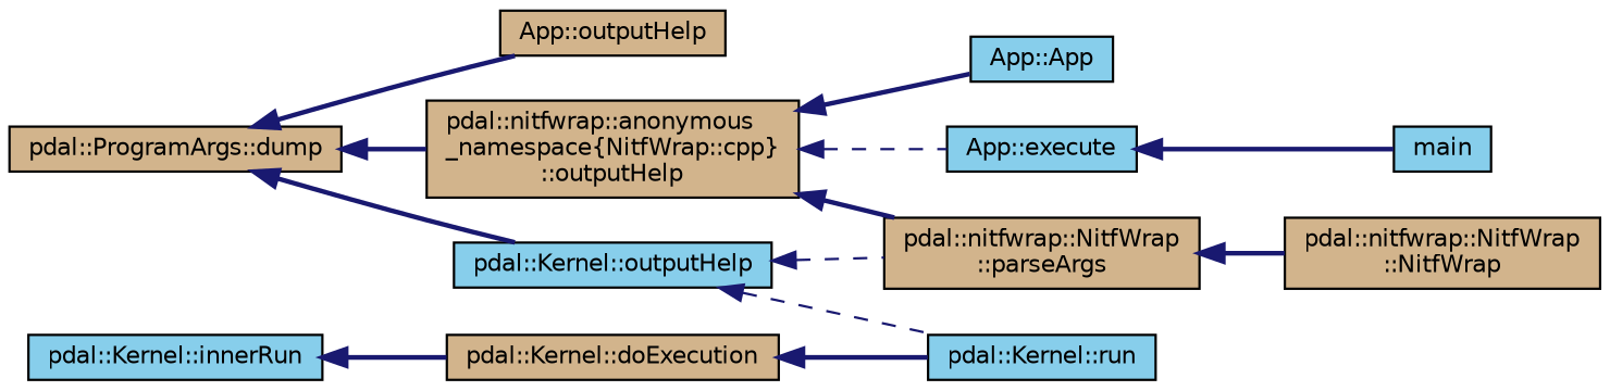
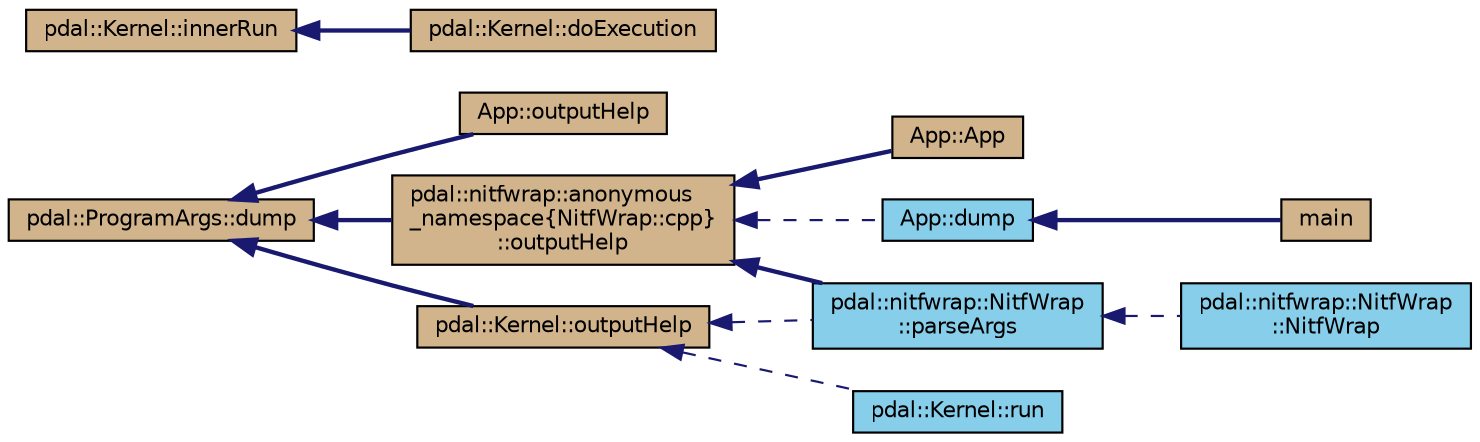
  digraph {
    fontname="DejaVu Sans"
    rankdir=LR
    node [color=black fillcolor=tan fontname="DejaVu Sans" fontsize=10 shape=record style=filled]
    edge [color=midnightblue dir=back fontname="DejaVu Sans" fontsize=10 labelfontname=Helvetica labelfontsize=10 style=bold]
    n1 [fontcolor=black height=0.2 label="pdal::ProgramArgs::dump" width=0.4]
    n2 [height=0.2 label="App::outputHelp" width=0.4]
    n3 [height=0.2 label="pdal::nitfwrap::anonymous\l_namespace\{NitfWrap::cpp\}\l::outputHelp" width=0.4]
-   n4 [fillcolor=skyblue height=0.2 label="pdal::Kernel::outputHelp" width=0.4]
-   n5 [fillcolor=skyblue height=0.2 label="App::App" width=0.4]
-   n6 [fillcolor=skyblue height=0.2 label="App::execute" width=0.4]
-   n7 [height=0.2 label="pdal::nitfwrap::NitfWrap\l::parseArgs" width=0.4]
+   n4 [height=0.2 label="pdal::Kernel::outputHelp" width=0.4]
+   n5 [height=0.2 label="App::App" width=0.4]
+   n6 [fillcolor=skyblue height=0.2 label="App::dump" width=0.4]
+   n7 [fillcolor=skyblue height=0.2 label="pdal::nitfwrap::NitfWrap\l::parseArgs" width=0.4]
    n8 [fillcolor=skyblue height=0.2 label="pdal::Kernel::run" width=0.4]
-   n9 [fillcolor=skyblue height=0.2 label=main width=0.4]
-   n10 [height=0.2 label="pdal::nitfwrap::NitfWrap\l::NitfWrap" width=0.4]
-   n11 [fillcolor=skyblue height=0.2 label="pdal::Kernel::innerRun" width=0.4]
+   n9 [height=0.2 label=main width=0.4]
+   n10 [fillcolor=skyblue height=0.2 label="pdal::nitfwrap::NitfWrap\l::NitfWrap" width=0.4]
+   n11 [height=0.2 label="pdal::Kernel::innerRun" width=0.4]
    n12 [height=0.2 label="pdal::Kernel::doExecution" width=0.4]
    n1 -> n2
    n1 -> n3
    n1 -> n4
    n3 -> n5
    n3 -> n6 [style=dashed]
    n3 -> n7
    n4 -> n7 [style=dashed]
    n4 -> n8 [style=dashed]
    n6 -> n9
-   n7 -> n10
+   n7 -> n10 [style=dashed]
    n11 -> n12
-   n12 -> n8
  }
